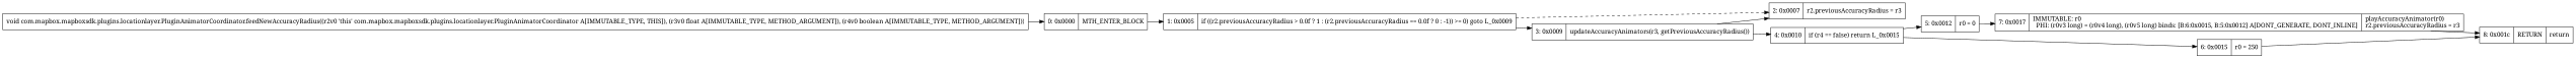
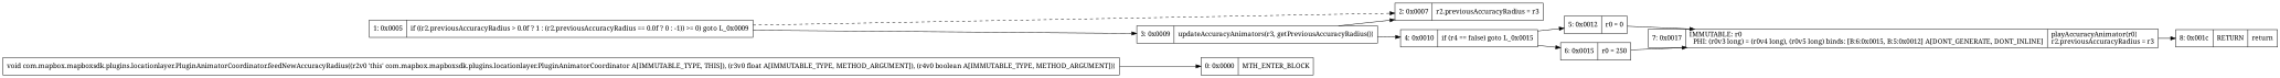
  digraph {
    fontname="Noto Serif"
    rankdir=LR
    node [fontname="Noto Serif" shape=record]
    edge [fontname="Noto Serif"]
    n1 [label="{0\:\ 0x0000|MTH_ENTER_BLOCK\l}"]
    n2 [label="{1\:\ 0x0005|if ((r2.previousAccuracyRadius \> 0.0f ? 1 : (r2.previousAccuracyRadius == 0.0f ? 0 : \-1)) \>= 0) goto L_0x0009\l}"]
    n3 [label="{2\:\ 0x0007|r2.previousAccuracyRadius = r3\l}"]
    n4 [label="{3\:\ 0x0009|updateAccuracyAnimators(r3, getPreviousAccuracyRadius())\l}"]
-   n5 [label="{4\:\ 0x0010|if (r4 == false) return L_0x0015\l}"]
+   n5 [label="{4\:\ 0x0010|if (r4 == false) goto L_0x0015\l}"]
    n6 [label="{5\:\ 0x0012|r0 = 0\l}"]
    n7 [label="{6\:\ 0x0015|r0 = 250\l}"]
    n8 [label="{7\:\ 0x0017|IMMUTABLE: r0 \l  PHI: (r0v3 long) = (r0v4 long), (r0v5 long) binds: [B:6:0x0015, B:5:0x0012] A[DONT_GENERATE, DONT_INLINE]\l|playAccuracyAnimator(r0)\lr2.previousAccuracyRadius = r3\l}"]
    n9 [label="{8\:\ 0x001c|RETURN\l|return\l}"]
    n10 [label="{void com.mapbox.mapboxsdk.plugins.locationlayer.PluginAnimatorCoordinator.feedNewAccuracyRadius((r2v0 'this' com.mapbox.mapboxsdk.plugins.locationlayer.PluginAnimatorCoordinator A[IMMUTABLE_TYPE, THIS]), (r3v0 float A[IMMUTABLE_TYPE, METHOD_ARGUMENT]), (r4v0 boolean A[IMMUTABLE_TYPE, METHOD_ARGUMENT])) }"]
-   n1 -> n2
    n2 -> n3 [style=dashed]
    n2 -> n4
    n4 -> n3
    n4 -> n5
    n5 -> n6 [style=solid]
    n5 -> n7
    n6 -> n8
-   n7 -> n9
+   n7 -> n8
    n8 -> n9
    n10 -> n1
  }
